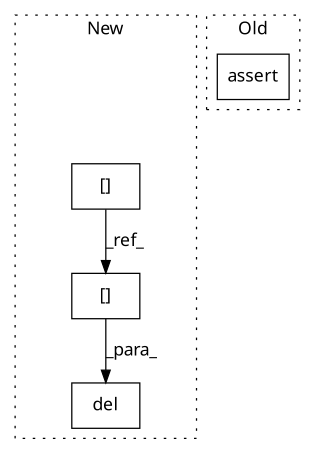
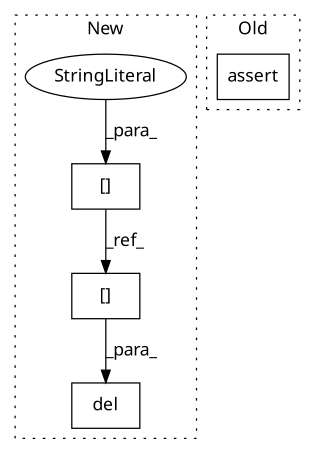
  digraph {
    fontname="Noto Sans"
    node [a=32 l="8,1" shape=box fontname="Noto Sans"]
    edge [fontname="Noto Sans"]
    n1 [l="4,1" label=del s="20283,20300"]
    n2 [a=2 label="[]" s="20106,20118"]
+   n3 [a=45 l=4 label=StringLiteral s=20114 shape=ellipse]
    n4 [a=2 label="[]" s="20287,20299"]
    n5 [l="13,1" label=assert s="20272,20331"]
    subgraph cluster_1 {
      label=New
      style=dotted
      n1
      n2
+     n3
      n4
    }
    subgraph cluster_2 {
      label=Old
      style=dotted
      n5
    }
    n2 -> n4 [label=_ref_]
+   n3 -> n2 [label=_para_]
    n4 -> n1 [label=_para_]
  }
